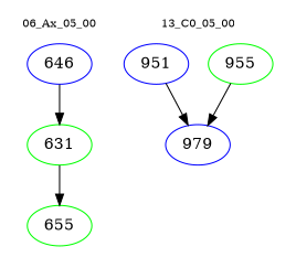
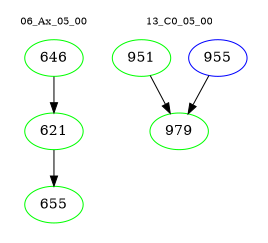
  digraph {
    node [color=blue]
    edge [color=black]
-   n1 [label=646]
-   n2 [color=green label=631]
+   n1 [color=green label=646]
+   n2 [color=green label=621]
    n3 [color=green label=655]
-   n4 [color=green label=955]
-   n5 [label=951]
-   n6 [label=979]
+   n4 [label=955]
+   n5 [color=green label=951]
+   n6 [color=green label=979]
    subgraph cluster_1 {
      color=white
      fontsize=10
      label="06_Ax_05_00"
      n1
      n2
      n3
    }
    subgraph cluster_2 {
      color=white
      fontsize=10
      label="13_C0_05_00"
      n4
      n5
      n6
    }
    n1 -> n2
    n2 -> n3
    n4 -> n6
    n5 -> n6
  }
